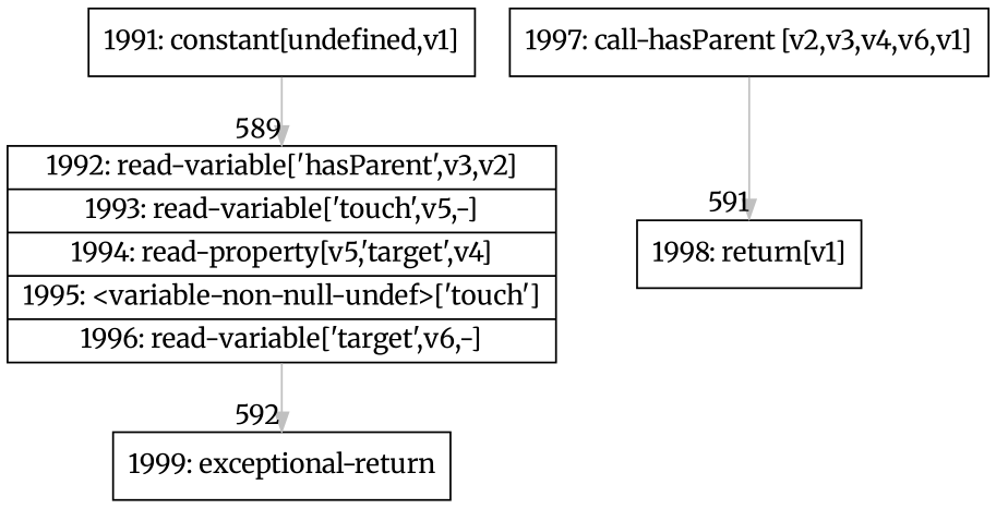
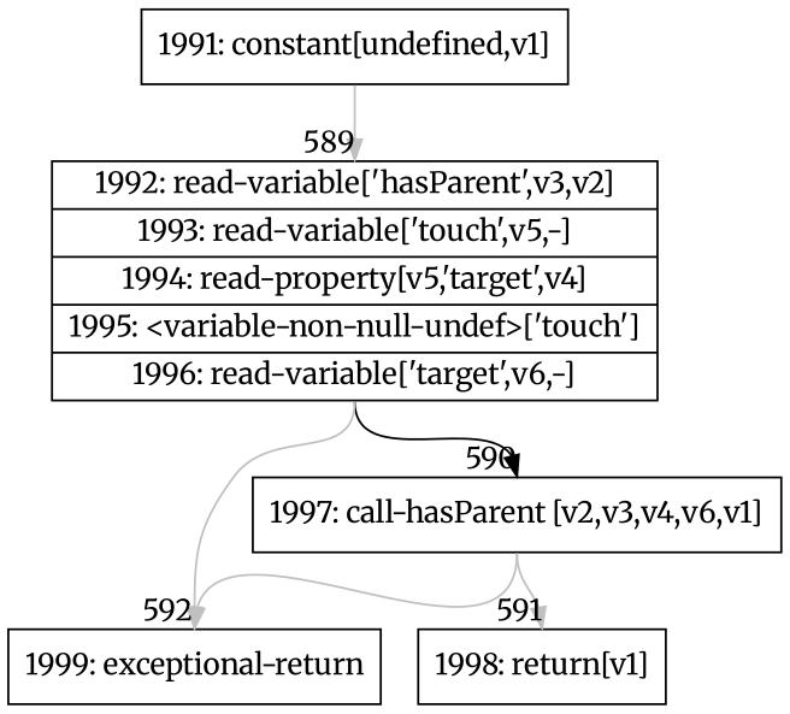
  digraph {
    fontname=Merriweather
    rankdir=TD
    node [fontname=Merriweather shape=record]
    edge [color=gray fontname=Merriweather headport=n tailport=s]
    n1 [label="{1991: constant[undefined,v1]}"]
    n2 [label="{1992: read-variable['hasParent',v3,v2]|1993: read-variable['touch',v5,-]|1994: read-property[v5,'target',v4]|1995: \<variable-non-null-undef\>['touch']|1996: read-variable['target',v6,-]}"]
    n3 [label="{1997: call-hasParent [v2,v3,v4,v6,v1]}"]
    n4 [label="{1999: exceptional-return}"]
    n5 [label="{1998: return[v1]}"]
    n1 -> n2 [headlabel="      589"]
+   n2 -> n3 [headlabel="      590" color=""]
    n2 -> n4 [headlabel="      592"]
+   n3 -> n4
    n3 -> n5 [headlabel="      591"]
  }
